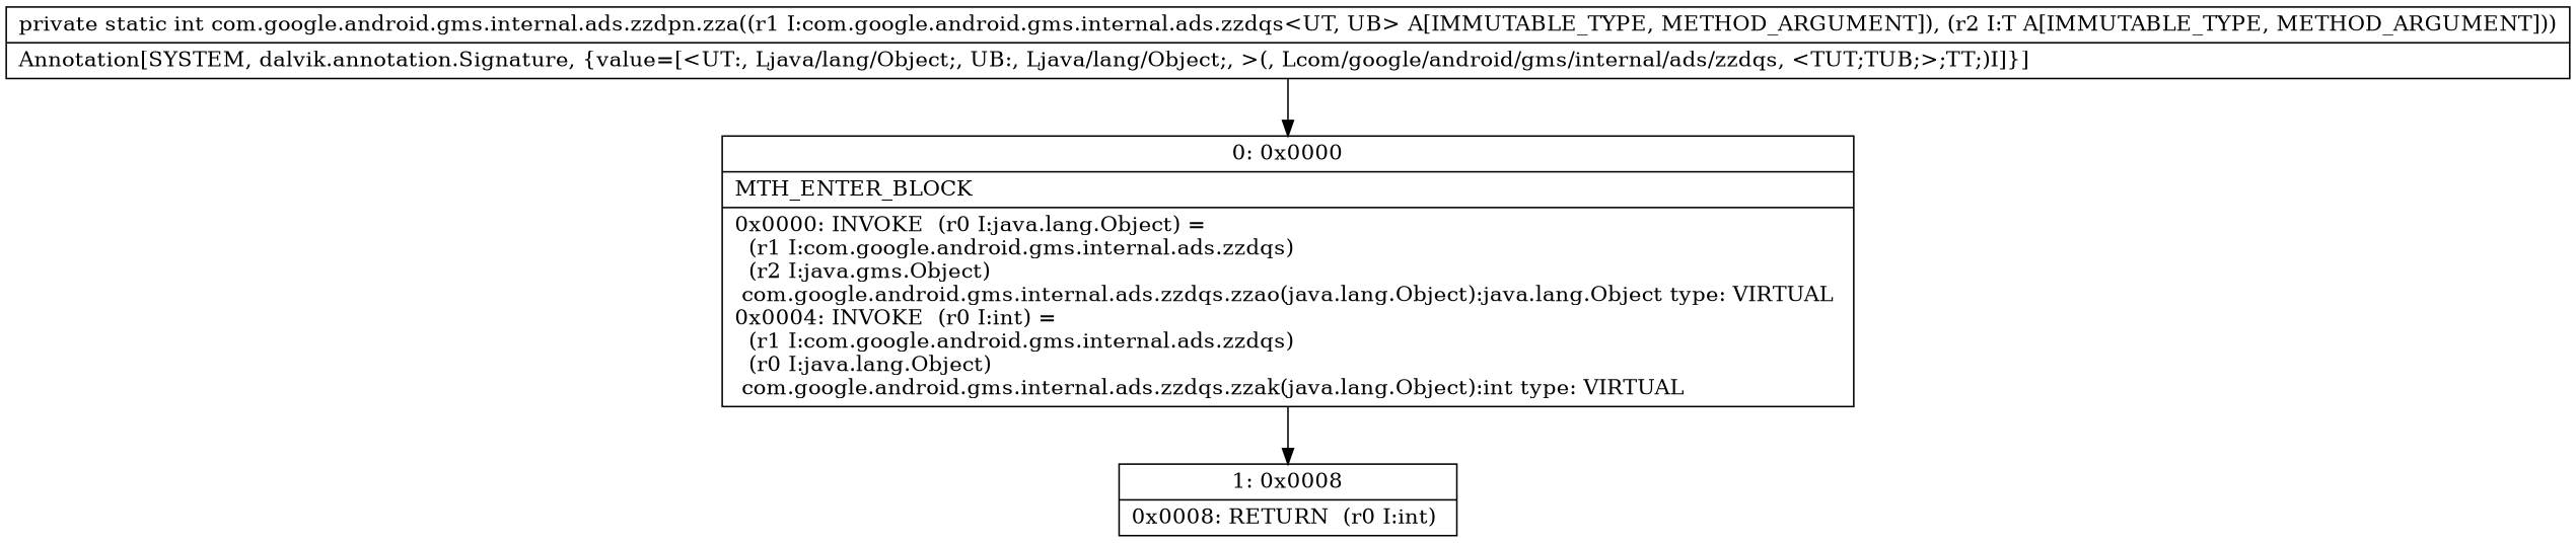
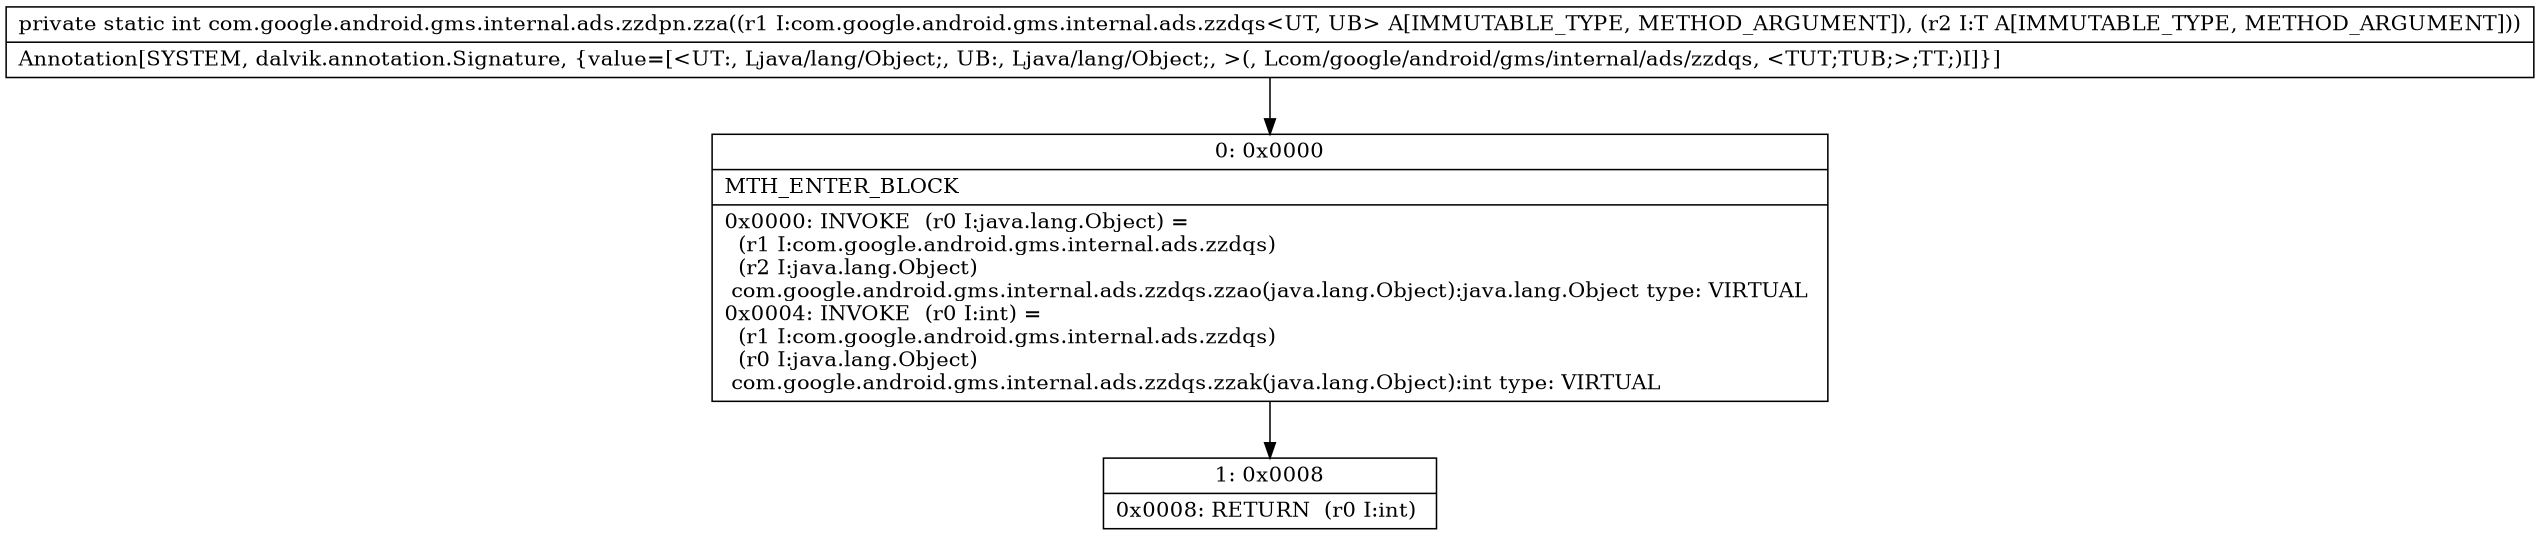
  digraph {
    node [shape=record]
-   n1 [label="{0\:\ 0x0000|MTH_ENTER_BLOCK\l|0x0000: INVOKE  (r0 I:java.lang.Object) = \l  (r1 I:com.google.android.gms.internal.ads.zzdqs)\l  (r2 I:java.gms.Object)\l com.google.android.gms.internal.ads.zzdqs.zzao(java.lang.Object):java.lang.Object type: VIRTUAL \l0x0004: INVOKE  (r0 I:int) = \l  (r1 I:com.google.android.gms.internal.ads.zzdqs)\l  (r0 I:java.lang.Object)\l com.google.android.gms.internal.ads.zzdqs.zzak(java.lang.Object):int type: VIRTUAL \l}"]
+   n1 [label="{0\:\ 0x0000|MTH_ENTER_BLOCK\l|0x0000: INVOKE  (r0 I:java.lang.Object) = \l  (r1 I:com.google.android.gms.internal.ads.zzdqs)\l  (r2 I:java.lang.Object)\l com.google.android.gms.internal.ads.zzdqs.zzao(java.lang.Object):java.lang.Object type: VIRTUAL \l0x0004: INVOKE  (r0 I:int) = \l  (r1 I:com.google.android.gms.internal.ads.zzdqs)\l  (r0 I:java.lang.Object)\l com.google.android.gms.internal.ads.zzdqs.zzak(java.lang.Object):int type: VIRTUAL \l}"]
    n2 [label="{1\:\ 0x0008|0x0008: RETURN  (r0 I:int) \l}"]
    n3 [label="{private static int com.google.android.gms.internal.ads.zzdpn.zza((r1 I:com.google.android.gms.internal.ads.zzdqs\<UT, UB\> A[IMMUTABLE_TYPE, METHOD_ARGUMENT]), (r2 I:T A[IMMUTABLE_TYPE, METHOD_ARGUMENT]))  | Annotation[SYSTEM, dalvik.annotation.Signature, \{value=[\<UT:, Ljava\/lang\/Object;, UB:, Ljava\/lang\/Object;, \>(, Lcom\/google\/android\/gms\/internal\/ads\/zzdqs, \<TUT;TUB;\>;TT;)I]\}]\l}"]
    n1 -> n2
    n3 -> n1
  }
